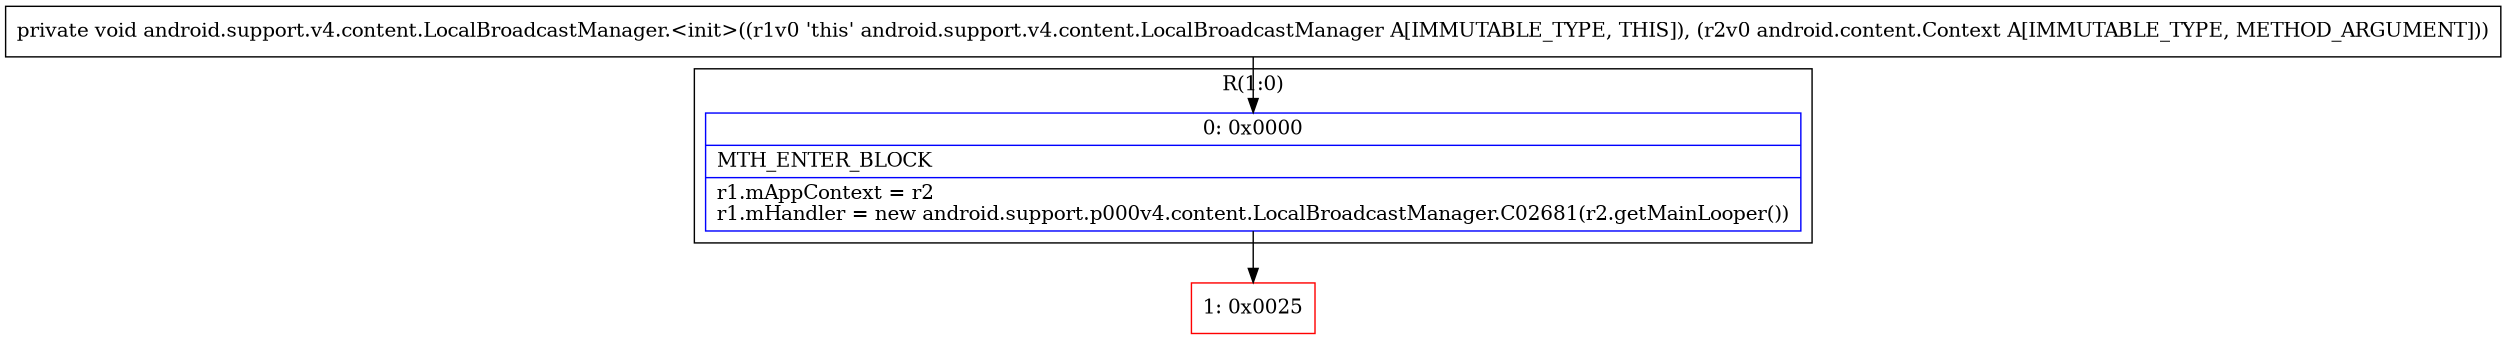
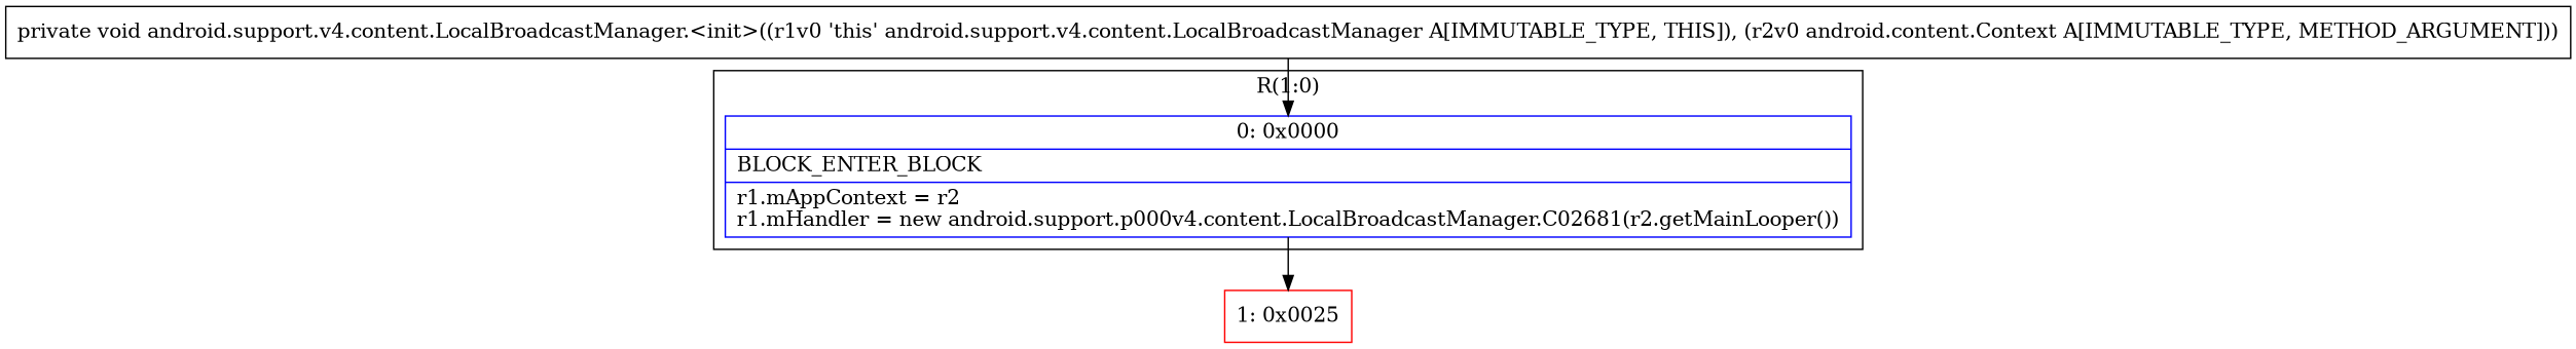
  digraph {
    node [shape=record]
-   n1 [color=blue label="{0\:\ 0x0000|MTH_ENTER_BLOCK\l|r1.mAppContext = r2\lr1.mHandler = new android.support.p000v4.content.LocalBroadcastManager.C02681(r2.getMainLooper())\l}"]
+   n1 [color=blue label="{0\:\ 0x0000|BLOCK_ENTER_BLOCK\l|r1.mAppContext = r2\lr1.mHandler = new android.support.p000v4.content.LocalBroadcastManager.C02681(r2.getMainLooper())\l}"]
    n2 [color=red label="{1\:\ 0x0025}"]
    n3 [label="{private void android.support.v4.content.LocalBroadcastManager.\<init\>((r1v0 'this' android.support.v4.content.LocalBroadcastManager A[IMMUTABLE_TYPE, THIS]), (r2v0 android.content.Context A[IMMUTABLE_TYPE, METHOD_ARGUMENT])) }"]
    subgraph cluster_1 {
      label="R(1:0)"
      n1
    }
    n1 -> n2
    n3 -> n1
  }
